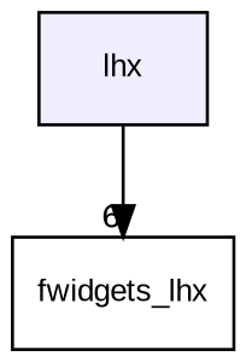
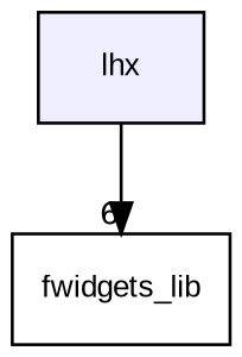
  digraph {
    compound=true
    fontname="Liberation Sans"
    node [fontname="Liberation Sans" fontsize=10 shape=box]
    n1 [fillcolor="#eeeeff" label=lhx pencolor=black style=filled]
-   n2 [label=fwidgets_lhx]
+   n2 [label=fwidgets_lib]
    n1 -> n2 [headlabel=6 labeldistance=1.5 labelfontname=Helvetica labelfontsize=10 fontname="Liberation Sans"]
  }
